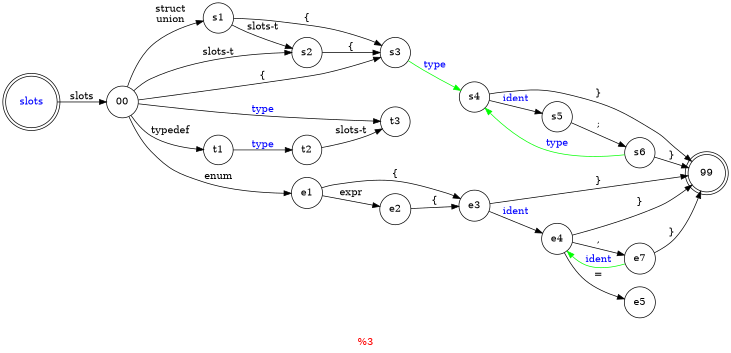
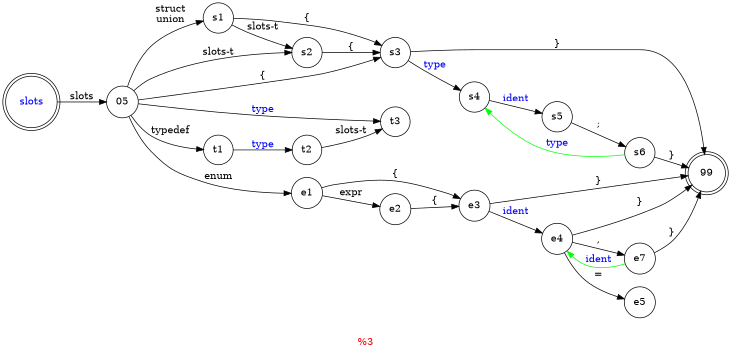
  digraph {
    fontcolor=red
    label="\G"
    rankdir=LR
    node [shape=circle]
    slots [fontcolor=blue shape=doublecircle]
-   00
+   00 [label=05]
    s1
    s2
    s3
    t3
    t1
    e1
    99 [shape=doublecircle]
    s4
    t2
    e2
    e3
    s5
    s6
    e4
    e5
    e7
    slots -> 00 [label=slots]
    00 -> s1 [label="struct\nunion"]
    00 -> s2 [label="slots-t"]
    00 -> s3 [label="{"]
    00 -> t3 [fontcolor=blue label=type]
    00 -> t1 [label=typedef]
    00 -> e1 [label=enum]
    s1 -> s2 [label="slots-t"]
    s1 -> s3 [label="{"]
    s2 -> s3 [label="{"]
-   s4 -> 99 [label="}"]
-   s3 -> s4 [fontcolor=blue label=type color=green]
+   s3 -> 99 [label="}"]
+   s3 -> s4 [fontcolor=blue label=type]
    t1 -> t2 [fontcolor=blue label=type]
    e1 -> e2 [label=expr]
    e1 -> e3 [label="{"]
    s4 -> s5 [fontcolor=blue label=ident]
    s4 -> s6 [color=green dir=back fontcolor=blue label=type]
    t2 -> t3 [label="slots-t"]
    e2 -> e3 [label="{"]
    e3 -> 99 [label="}"]
    e3 -> e4 [fontcolor=blue label=ident]
    s5 -> s6 [label=";"]
    s6 -> 99 [label="}"]
    e4 -> 99 [label="}"]
    e4 -> e5 [label="="]
    e4 -> e7 [color=green dir=back fontcolor=blue label=ident]
    e4 -> e7 [label=","]
    e7 -> 99 [label="}"]
  }
